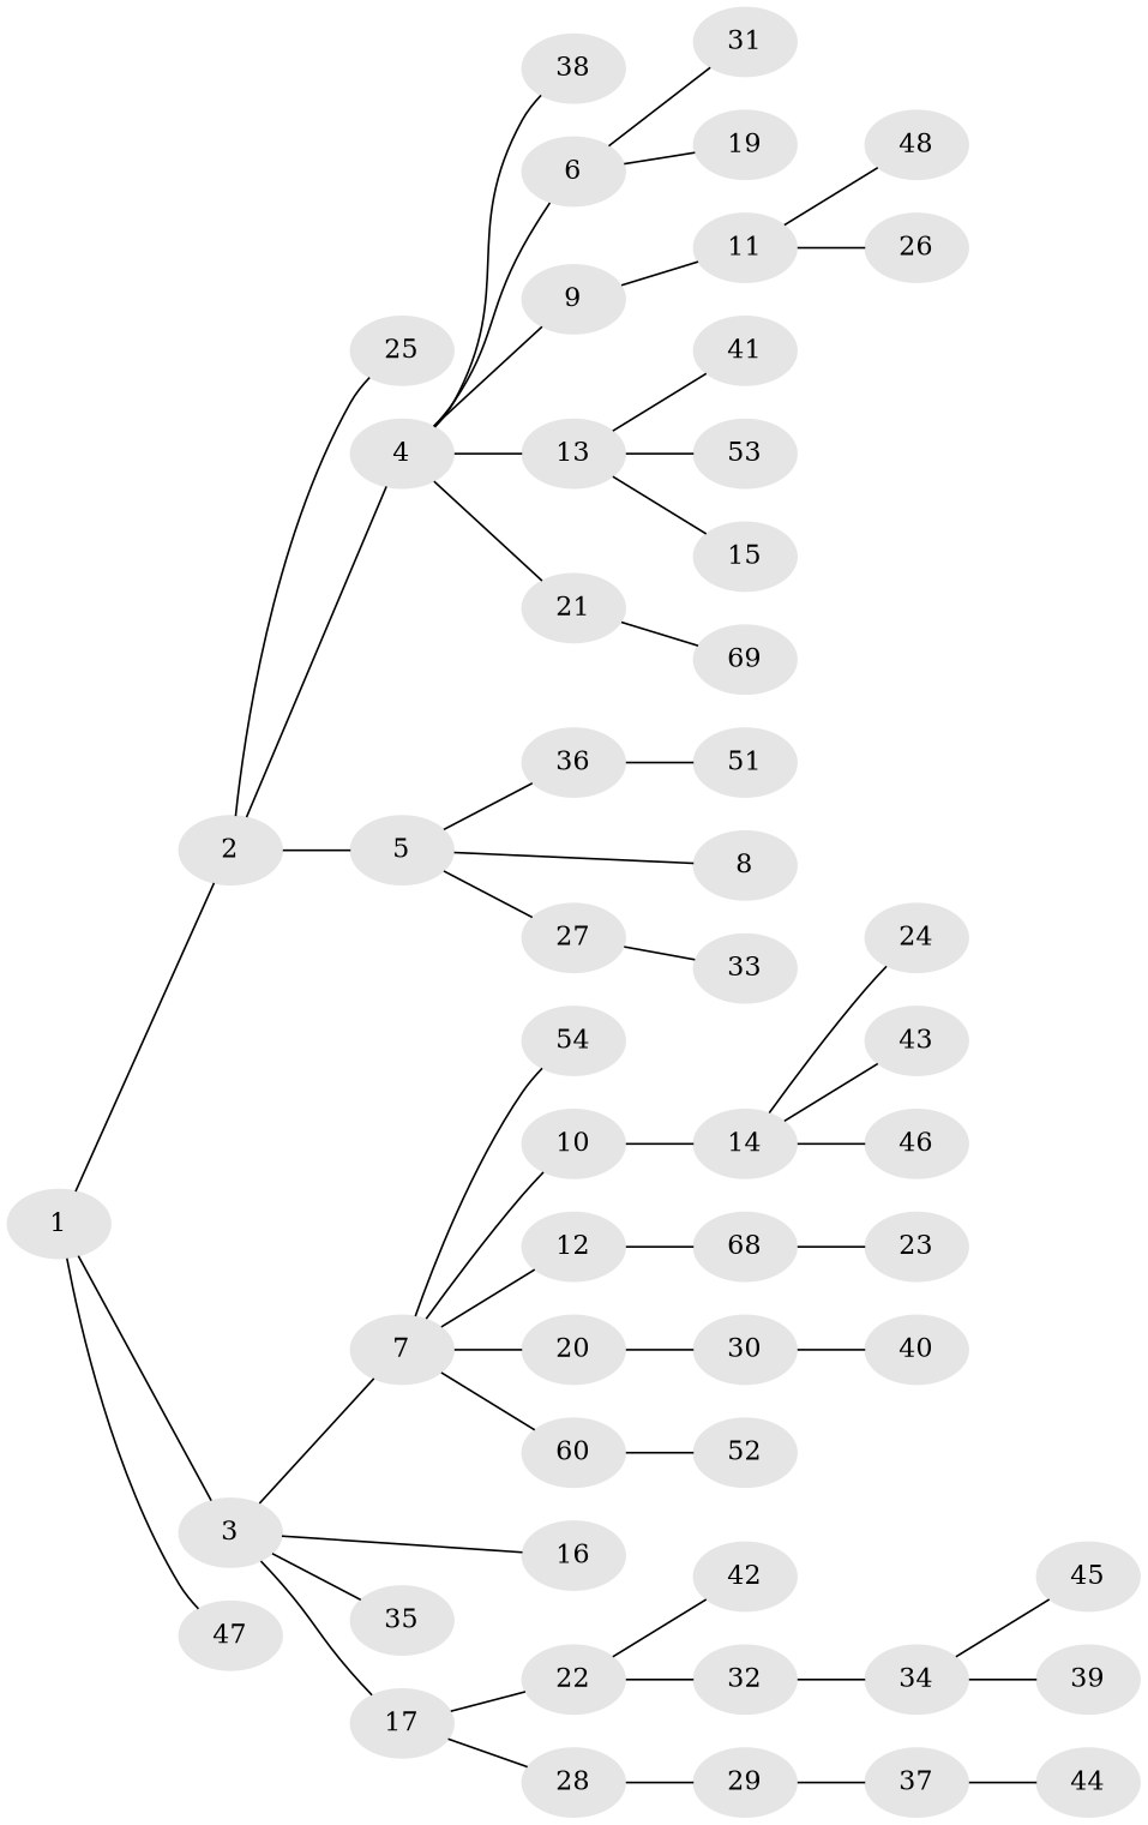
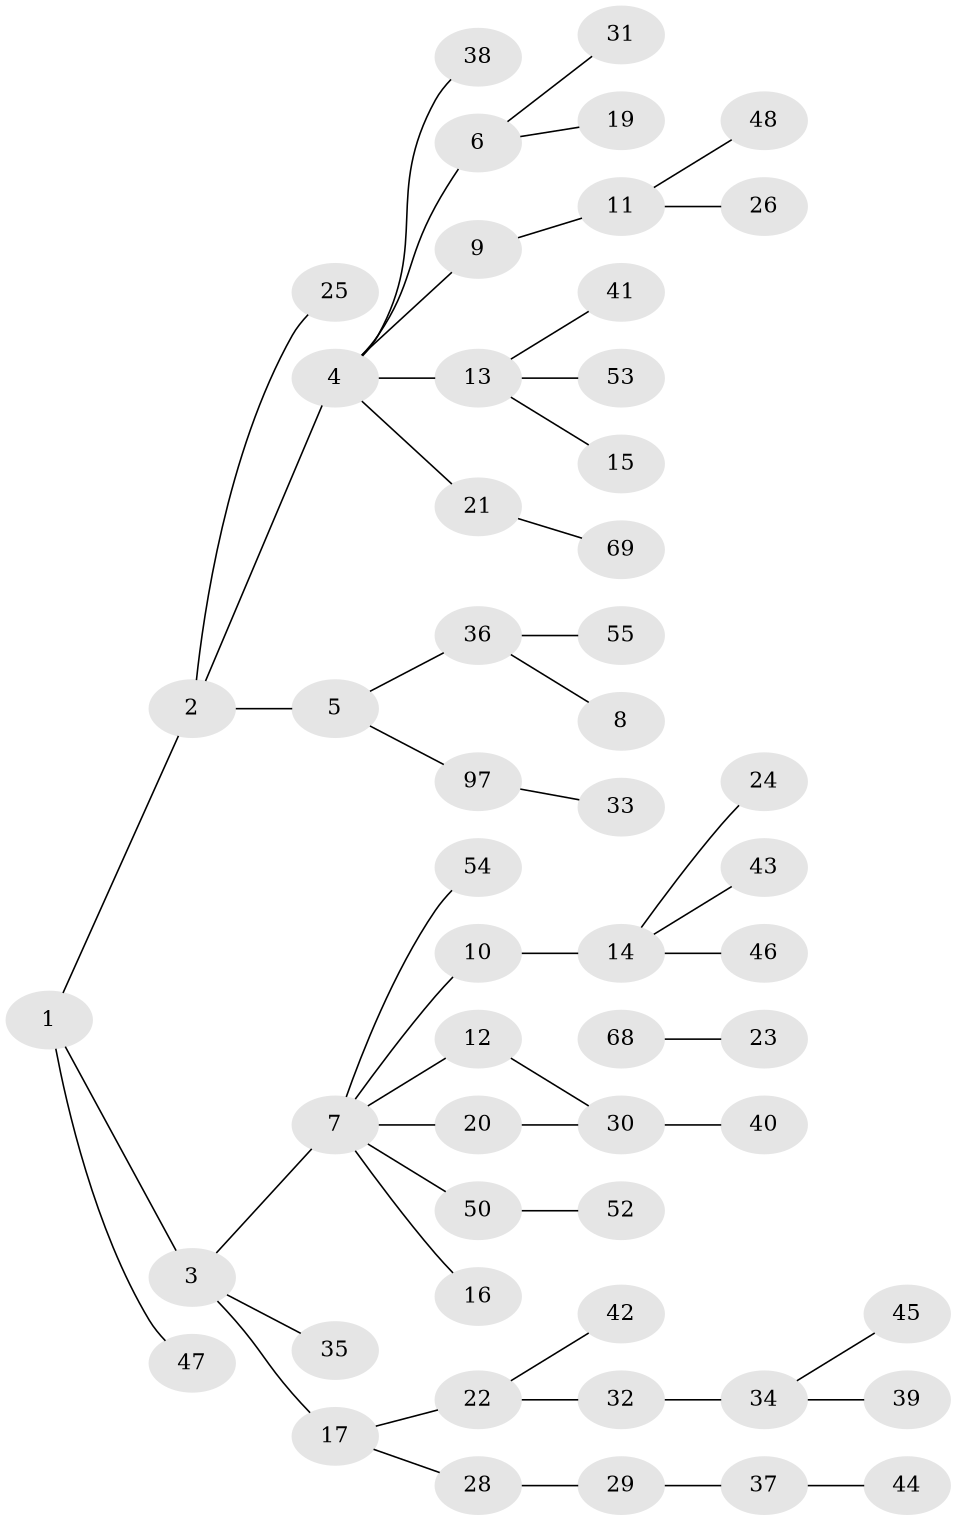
  graph {
    rankdir=LR
    node [color=gray90 style=filled]
    edge [weight=1.0]
    1
    2
    3
    47
    4
    5
    25
    7
    16
    17
    35
    6
    9
    13
    21
    38
    8
-   27
+   27 [label=97]
    36
    10
    12
    20
-   50 [label=60]
+   50
    54
    22
    28
    19
    31
    11
    15
    41
    53
    n33 [label=69]
    33
-   51
+   51 [label=55]
    14
    n37 [label=68]
    30
    52
    26
    48
    24
    43
    46
    23
    32
    42
    29
    40
    34
    37
    44
    39
    45
    1 -- 2 [weight=2.0]
    1 -- 3
    1 -- 47
    2 -- 4
    2 -- 5
    2 -- 25
    3 -- 7
-   3 -- 16 [weight=3.0]
+   7 -- 16 [weight=3.0]
    3 -- 17
    3 -- 35
    4 -- 6
    4 -- 9
    4 -- 13
    4 -- 21
    4 -- 38
-   5 -- 8
+   36 -- 8
    5 -- 27
    5 -- 36
    7 -- 10
    7 -- 12 [weight=3.0]
    7 -- 20
    7 -- 50
    7 -- 54
    17 -- 22
    17 -- 28
    6 -- 19
    6 -- 31
    9 -- 11
    13 -- 15
    13 -- 41
    13 -- 53
    21 -- n33
    27 -- 33
    36 -- 51 [weight=2.0]
    10 -- 14 [weight=3.0]
-   12 -- n37
+   12 -- 30
    20 -- 30
    50 -- 52 [weight=2.0]
    22 -- 32
    22 -- 42
    28 -- 29
    11 -- 26 [weight=2.0]
    11 -- 48
    14 -- 24
    14 -- 43
    14 -- 46
    n37 -- 23
    30 -- 40 [weight=2.0]
    32 -- 34
    29 -- 37
    34 -- 39 [weight=3.0]
    34 -- 45
    37 -- 44
  }
